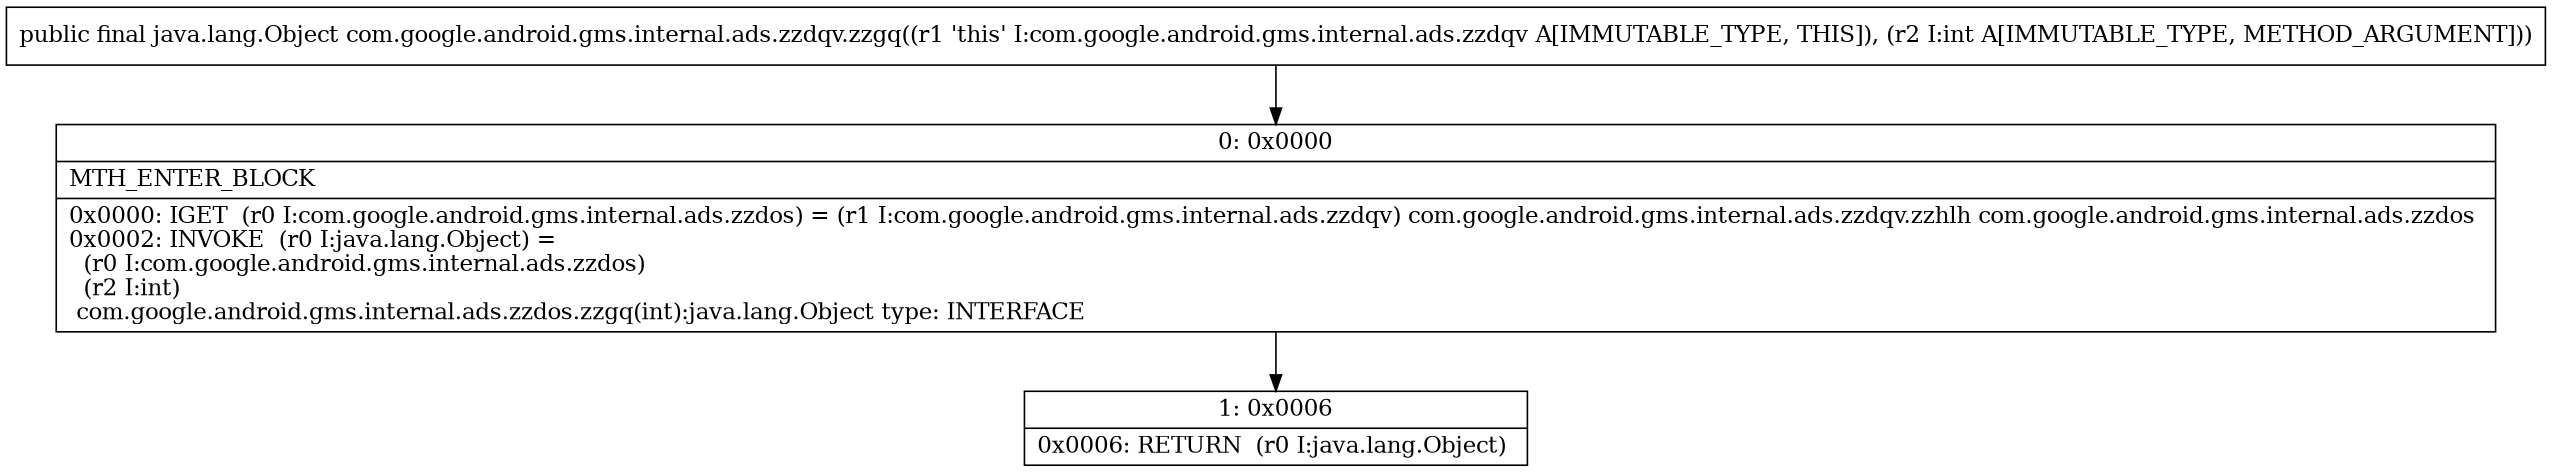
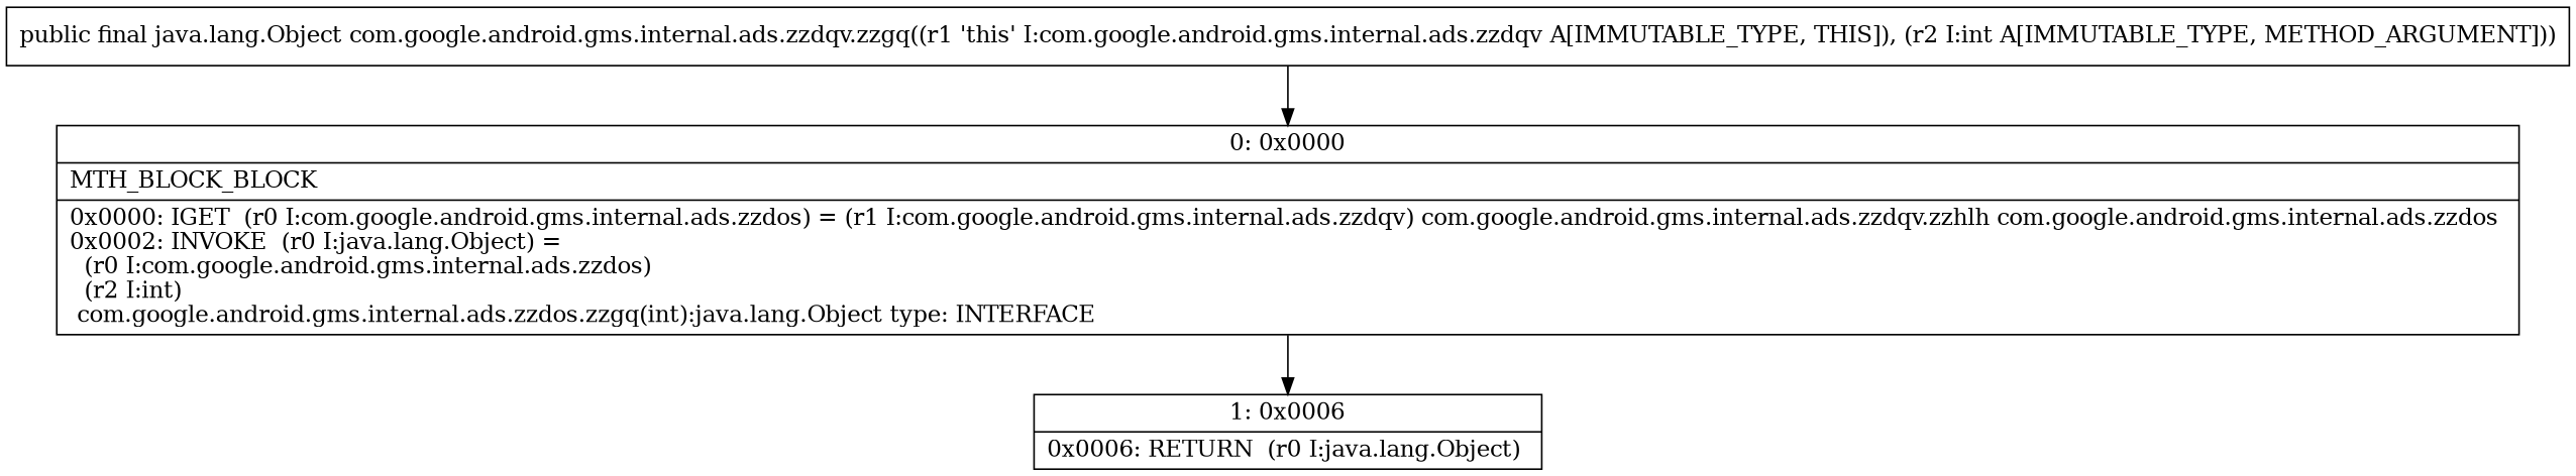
  digraph {
    node [shape=record]
-   n1 [label="{0\:\ 0x0000|MTH_ENTER_BLOCK\l|0x0000: IGET  (r0 I:com.google.android.gms.internal.ads.zzdos) = (r1 I:com.google.android.gms.internal.ads.zzdqv) com.google.android.gms.internal.ads.zzdqv.zzhlh com.google.android.gms.internal.ads.zzdos \l0x0002: INVOKE  (r0 I:java.lang.Object) = \l  (r0 I:com.google.android.gms.internal.ads.zzdos)\l  (r2 I:int)\l com.google.android.gms.internal.ads.zzdos.zzgq(int):java.lang.Object type: INTERFACE \l}"]
+   n1 [label="{0\:\ 0x0000|MTH_BLOCK_BLOCK\l|0x0000: IGET  (r0 I:com.google.android.gms.internal.ads.zzdos) = (r1 I:com.google.android.gms.internal.ads.zzdqv) com.google.android.gms.internal.ads.zzdqv.zzhlh com.google.android.gms.internal.ads.zzdos \l0x0002: INVOKE  (r0 I:java.lang.Object) = \l  (r0 I:com.google.android.gms.internal.ads.zzdos)\l  (r2 I:int)\l com.google.android.gms.internal.ads.zzdos.zzgq(int):java.lang.Object type: INTERFACE \l}"]
    n2 [label="{1\:\ 0x0006|0x0006: RETURN  (r0 I:java.lang.Object) \l}"]
    n3 [label="{public final java.lang.Object com.google.android.gms.internal.ads.zzdqv.zzgq((r1 'this' I:com.google.android.gms.internal.ads.zzdqv A[IMMUTABLE_TYPE, THIS]), (r2 I:int A[IMMUTABLE_TYPE, METHOD_ARGUMENT])) }"]
    n1 -> n2
    n3 -> n1
  }
